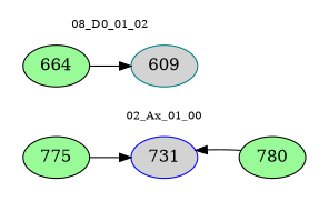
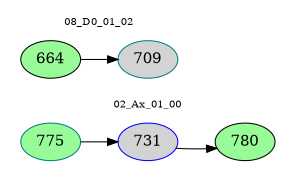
  digraph {
    fontname="DejaVu Serif"
    rankdir=LR
    node [color=teal fillcolor=palegreen fontname="DejaVu Serif" style=filled]
    edge [color=black fontname="DejaVu Serif"]
-   n1 [color=black label=775]
+   n1 [label=775]
    n2 [color=blue fillcolor=lightgrey label=731]
    n3 [color=black label=780]
    n4 [color=black label=664]
-   n5 [fillcolor=lightgrey label=609]
+   n5 [fillcolor=lightgrey label=709]
    subgraph cluster_1 {
      color=white
      fontsize=10
      label="02_Ax_01_00"
      n1
      n2
      n3
    }
    subgraph cluster_2 {
      color=white
      fontsize=10
      label="08_D0_01_02"
      n4
      n5
    }
    n1 -> n2
-   n3 -> n2
+   n2 -> n3
    n4 -> n5
  }
